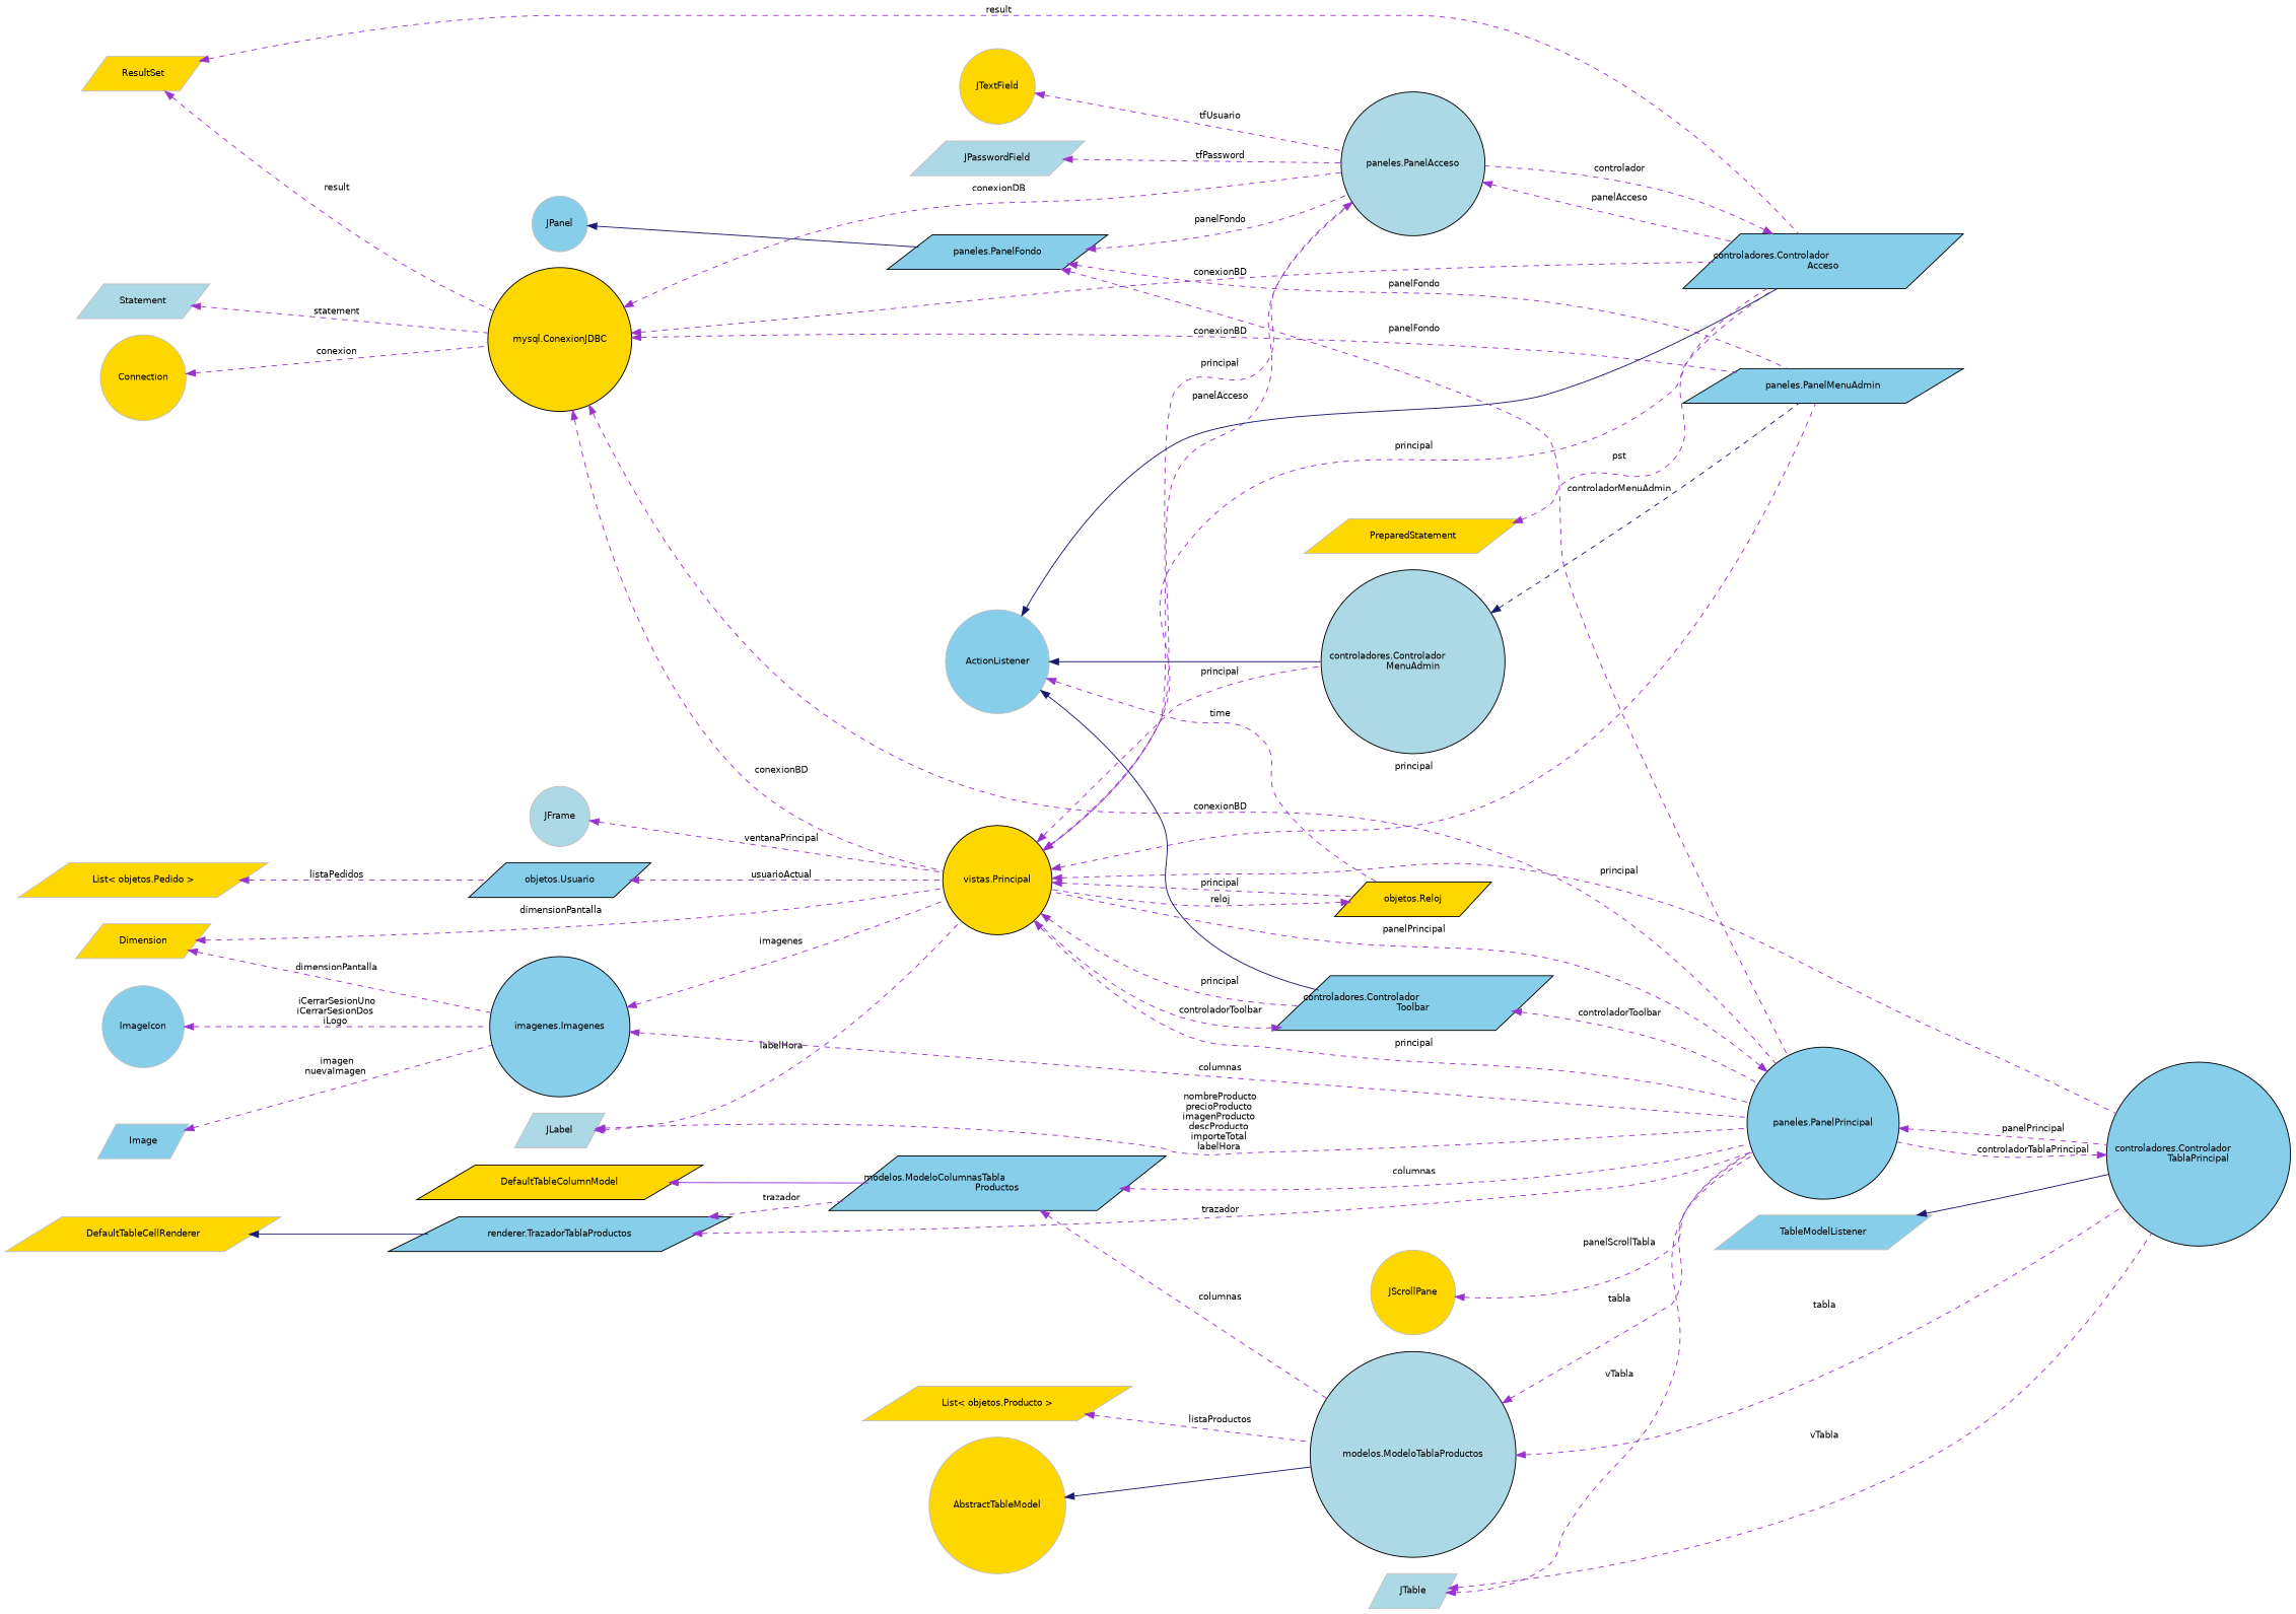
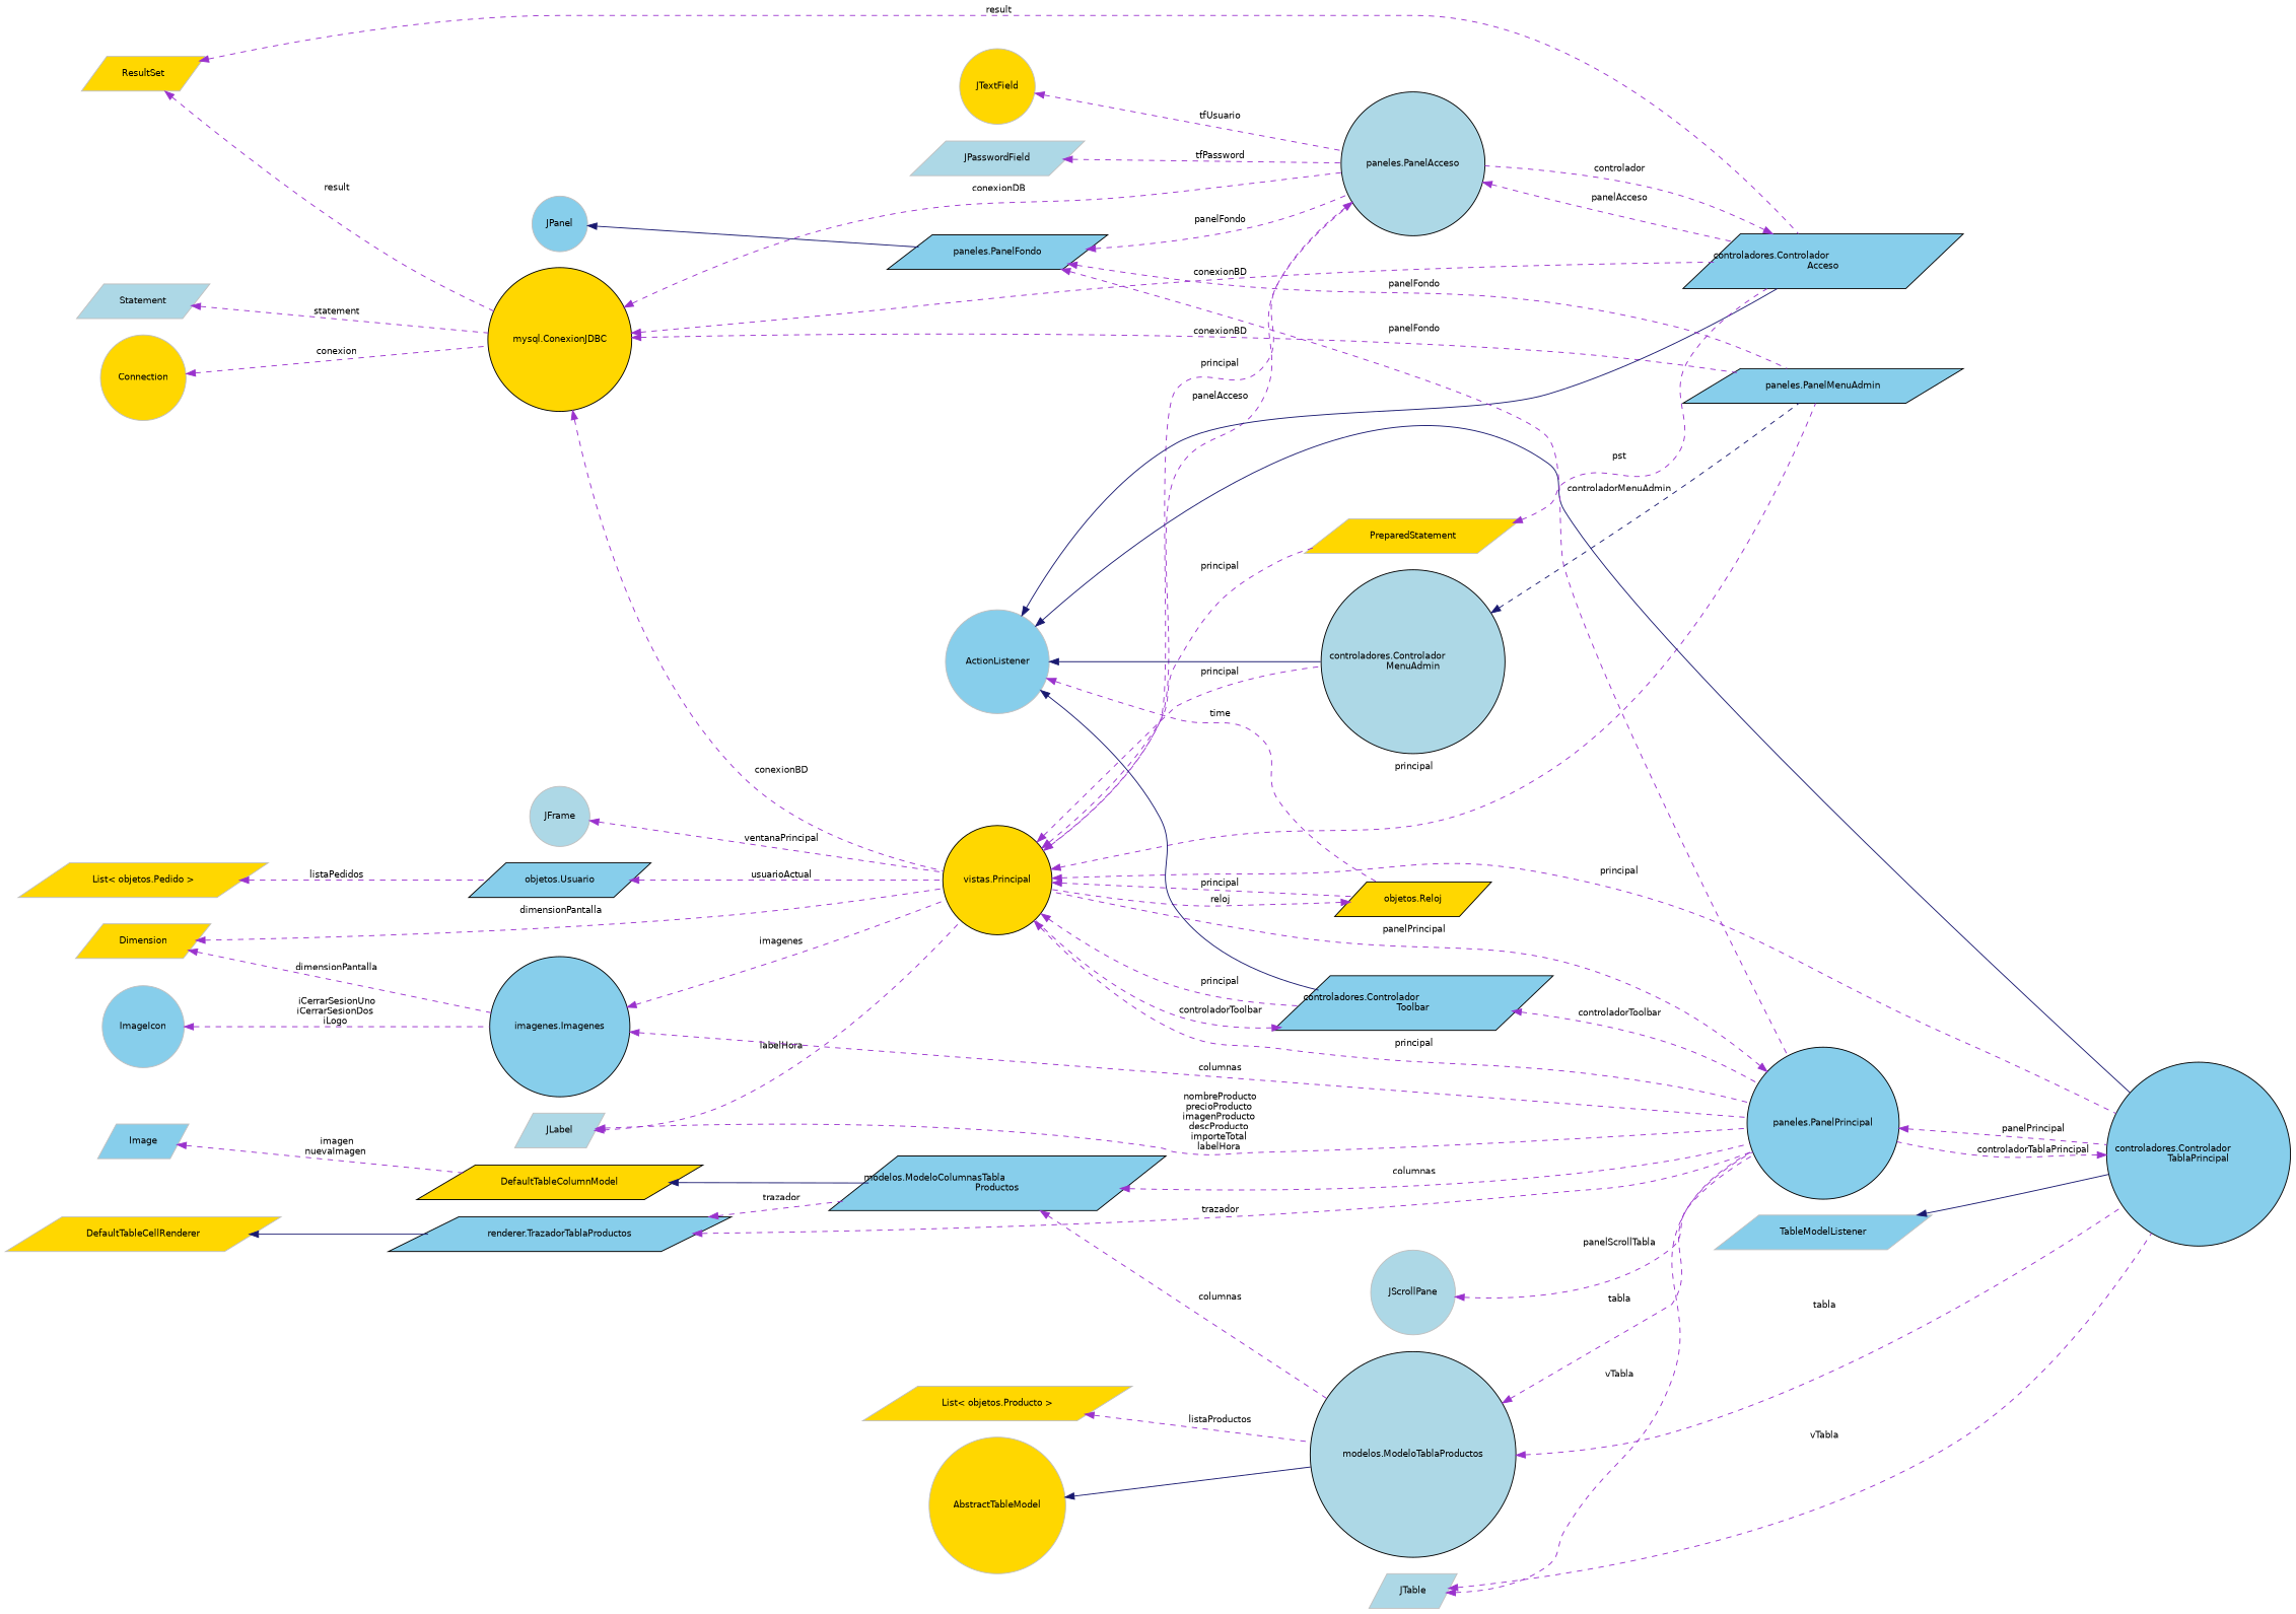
  digraph {
    rankdir=LR
    node [color=grey75 fillcolor=skyblue fontname=Helvetica fontsize=10 shape=parallelogram style=filled]
    edge [color=darkorchid3 dir=back fontname=Helvetica fontsize=10 labelfontname=Helvetica labelfontsize=10 style=dashed]
    n1 [color=black fontcolor=black height=0.2 label="paneles.PanelMenuAdmin" width=0.4]
    n2 [color=black fillcolor=gold height=0.2 label="mysql.ConexionJDBC" shape=circle width=0.4]
    n3 [color=black fillcolor=gold height=0.2 label="vistas.Principal" shape=circle width=0.4]
    n4 [color=black height=0.2 label="paneles.PanelPrincipal" shape=circle width=0.4]
    n5 [color=black fillcolor=lightblue height=0.2 label="paneles.PanelAcceso" shape=circle width=0.4]
    n6 [color=black height=0.2 label="controladores.Controlador\lAcceso" width=0.4]
    n7 [color=black fillcolor=lightblue height=0.2 label="controladores.Controlador\lMenuAdmin" shape=circle width=0.4]
    n8 [color=black fillcolor=gold height=0.2 label="objetos.Reloj" width=0.4]
    n9 [color=black height=0.2 label="controladores.Controlador\lTablaPrincipal" shape=circle width=0.4]
    n10 [color=black height=0.2 label="controladores.Controlador\lToolbar" width=0.4]
    n11 [fillcolor=lightblue height=0.2 label=Statement width=0.4]
    n12 [fillcolor=gold height=0.2 label=Connection shape=circle width=0.4]
    n13 [fillcolor=gold height=0.2 label=ResultSet width=0.4]
    n14 [height=0.2 label=ActionListener shape=circle width=0.4]
    n15 [height=0.2 label=TableModelListener width=0.4]
    n16 [fillcolor=lightblue height=0.2 label=JTable width=0.4]
    n17 [color=black fillcolor=lightblue height=0.2 label="modelos.ModeloTablaProductos" shape=circle width=0.4]
    n18 [fillcolor=gold height=0.2 label=AbstractTableModel shape=circle width=0.4]
    n19 [color=black height=0.2 label="modelos.ModeloColumnasTabla\lProductos" width=0.4]
    n20 [color=black fillcolor=gold height=0.2 label=DefaultTableColumnModel width=0.4]
    n21 [color=black height=0.2 label="renderer.TrazadorTablaProductos" width=0.4]
    n22 [fillcolor=gold height=0.2 label=DefaultTableCellRenderer width=0.4]
    n23 [fillcolor=gold height=0.2 label="List\< objetos.Producto \>" width=0.4]
    n24 [color=black height=0.2 label="paneles.PanelFondo" width=0.4]
    n25 [height=0.2 label=JPanel shape=circle width=0.4]
    n26 [fillcolor=lightblue height=0.2 label=JLabel width=0.4]
    n27 [color=black height=0.2 label="imagenes.Imagenes" shape=circle width=0.4]
    n28 [height=0.2 label=ImageIcon shape=circle width=0.4]
    n29 [height=0.2 label=Image width=0.4]
    n30 [fillcolor=gold height=0.2 label=Dimension width=0.4]
-   n31 [fillcolor=gold height=0.2 label=JScrollPane shape=circle width=0.4]
+   n31 [fillcolor=lightblue height=0.2 label=JScrollPane shape=circle width=0.4]
    n32 [color=black height=0.2 label="objetos.Usuario" width=0.4]
    n33 [fillcolor=gold height=0.2 label="List\< objetos.Pedido \>" width=0.4]
    n34 [fillcolor=lightblue height=0.2 label=JFrame shape=circle width=0.4]
    n35 [fillcolor=gold height=0.2 label=JTextField shape=circle width=0.4]
    n36 [fillcolor=lightblue height=0.2 label=JPasswordField width=0.4]
    n37 [fillcolor=gold height=0.2 label=PreparedStatement width=0.4]
    n2 -> n1 [label=" conexionBD"]
    n2 -> n3 [label=" conexionBD"]
-   n2 -> n4 [label=" conexionBD"]
    n2 -> n5 [label=" conexionDB"]
    n2 -> n6 [label=" conexionBD"]
    n3 -> n1 [label=" principal"]
    n3 -> n4 [label=" principal"]
    n3 -> n5 [label=" principal"]
-   n3 -> n6 [label=" principal"]
+   n3 -> n37 [label=" principal"]
    n3 -> n7 [label=" principal"]
    n3 -> n8 [label=" principal"]
    n3 -> n9 [label=" principal"]
    n3 -> n10 [label=" principal"]
    n4 -> n3 [label=" panelPrincipal"]
    n4 -> n9 [label=" panelPrincipal"]
    n5 -> n3 [label=" panelAcceso"]
    n5 -> n6 [label=" panelAcceso"]
    n6 -> n5 [label=" controlador"]
    n7 -> n1 [color=midnightblue label=" controladorMenuAdmin"]
    n8 -> n3 [label=" reloj"]
    n9 -> n4 [label=" controladorTablaPrincipal"]
    n10 -> n3 [label=" controladorToolbar"]
    n10 -> n4 [label=" controladorToolbar"]
    n11 -> n2 [label=" statement"]
    n12 -> n2 [label=" conexion"]
    n13 -> n2 [label=" result"]
    n13 -> n6 [label=" result"]
    n14 -> n6 [color=midnightblue style=solid]
    n14 -> n7 [color=midnightblue style=solid]
    n14 -> n8 [label=" time"]
+   n14 -> n9 [color=midnightblue style=solid]
    n14 -> n10 [color=midnightblue style=solid]
    n15 -> n9 [color=midnightblue style=solid]
    n16 -> n4 [label=" vTabla"]
    n16 -> n9 [label=" vTabla"]
    n17 -> n4 [label=" tabla"]
    n17 -> n9 [label=" tabla"]
    n18 -> n17 [color=midnightblue style=solid]
    n19 -> n4 [label=" columnas"]
    n19 -> n17 [label=" columnas"]
-   n20 -> n19 [style=solid]
+   n20 -> n19 [color=midnightblue style=solid]
    n21 -> n4 [label=" trazador"]
    n21 -> n19 [label=" trazador"]
    n22 -> n21 [color=midnightblue style=solid]
    n23 -> n17 [label=" listaProductos"]
    n24 -> n1 [label=" panelFondo"]
    n24 -> n4 [label=" panelFondo"]
    n24 -> n5 [label=" panelFondo"]
    n25 -> n24 [color=midnightblue style=solid]
    n26 -> n3 [label=" labelHora"]
    n26 -> n4 [label=" nombreProducto\nprecioProducto\nimagenProducto\ndescProducto\nimporteTotal\nlabelHora"]
    n27 -> n3 [label=" imagenes"]
    n27 -> n4 [label=" columnas"]
    n28 -> n27 [label=" iCerrarSesionUno\niCerrarSesionDos\niLogo"]
-   n29 -> n27 [label=" imagen\nnuevaImagen"]
+   n29 -> n20 [label=" imagen\nnuevaImagen"]
    n30 -> n3 [label=" dimensionPantalla"]
    n30 -> n27 [label=" dimensionPantalla"]
    n31 -> n4 [label=" panelScrollTabla"]
    n32 -> n3 [label=" usuarioActual"]
    n33 -> n32 [label=" listaPedidos"]
    n34 -> n3 [label=" ventanaPrincipal"]
    n35 -> n5 [label=" tfUsuario"]
    n36 -> n5 [label=" tfPassword"]
    n37 -> n6 [label=" pst"]
  }
